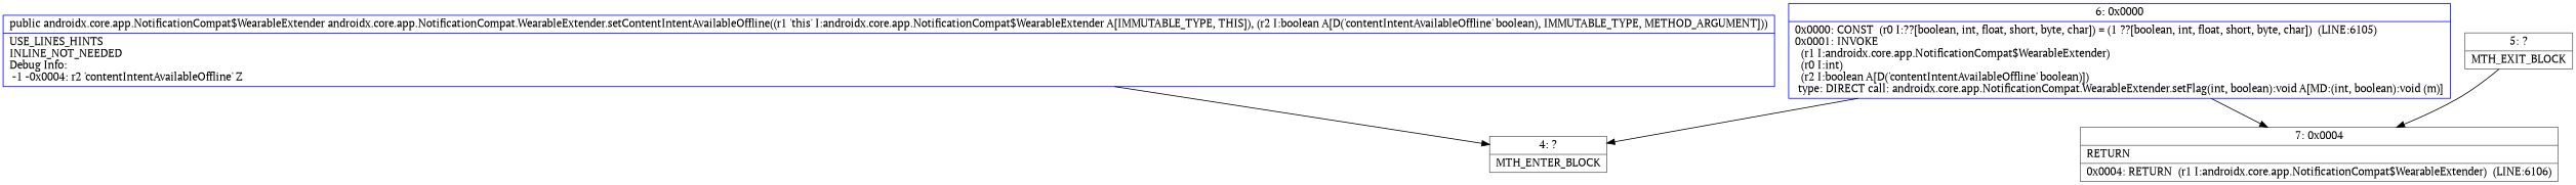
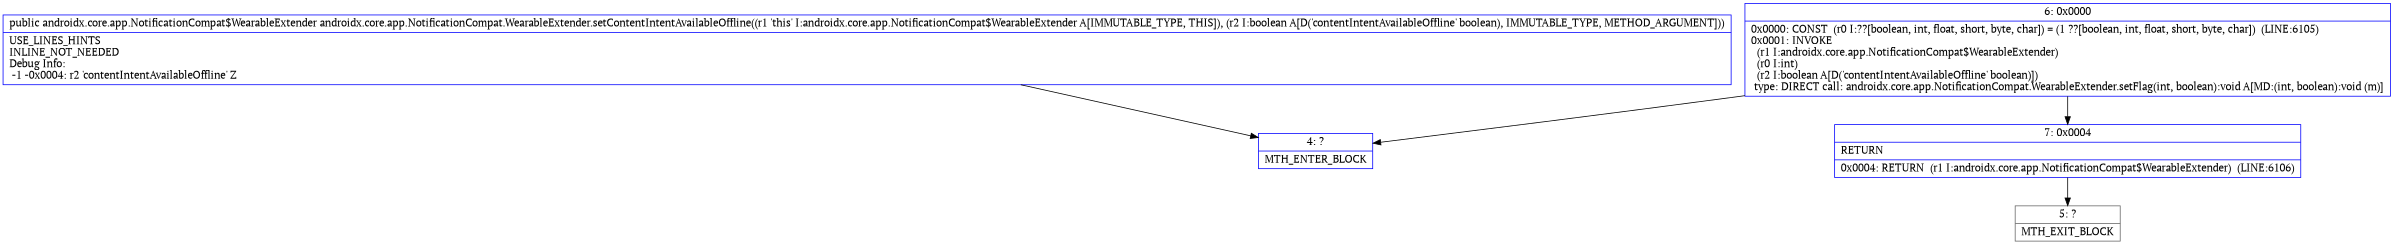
  digraph {
    fontname="PT Serif"
    node [color=blue fontname="PT Serif" shape=record]
    edge [fontname="PT Serif"]
-   n1 [color=gray40 label="{4\:\ ?|MTH_ENTER_BLOCK\l}"]
+   n1 [label="{4\:\ ?|MTH_ENTER_BLOCK\l}"]
    n2 [label="{6\:\ 0x0000|0x0000: CONST  (r0 I:??[boolean, int, float, short, byte, char]) = (1 ??[boolean, int, float, short, byte, char])  (LINE:6105)\l0x0001: INVOKE  \l  (r1 I:androidx.core.app.NotificationCompat$WearableExtender)\l  (r0 I:int)\l  (r2 I:boolean A[D('contentIntentAvailableOffline' boolean)])\l type: DIRECT call: androidx.core.app.NotificationCompat.WearableExtender.setFlag(int, boolean):void A[MD:(int, boolean):void (m)]\l}"]
-   n3 [color=gray40 label="{7\:\ 0x0004|RETURN\l|0x0004: RETURN  (r1 I:androidx.core.app.NotificationCompat$WearableExtender)  (LINE:6106)\l}"]
+   n3 [label="{7\:\ 0x0004|RETURN\l|0x0004: RETURN  (r1 I:androidx.core.app.NotificationCompat$WearableExtender)  (LINE:6106)\l}"]
    n4 [color=gray40 label="{5\:\ ?|MTH_EXIT_BLOCK\l}"]
    n5 [label="{public androidx.core.app.NotificationCompat$WearableExtender androidx.core.app.NotificationCompat.WearableExtender.setContentIntentAvailableOffline((r1 'this' I:androidx.core.app.NotificationCompat$WearableExtender A[IMMUTABLE_TYPE, THIS]), (r2 I:boolean A[D('contentIntentAvailableOffline' boolean), IMMUTABLE_TYPE, METHOD_ARGUMENT]))  | USE_LINES_HINTS\lINLINE_NOT_NEEDED\lDebug Info:\l  \-1 \-0x0004: r2 'contentIntentAvailableOffline' Z\l}"]
    n2 -> n1
    n2 -> n3
-   n4 -> n3
+   n3 -> n4
    n5 -> n1
  }
